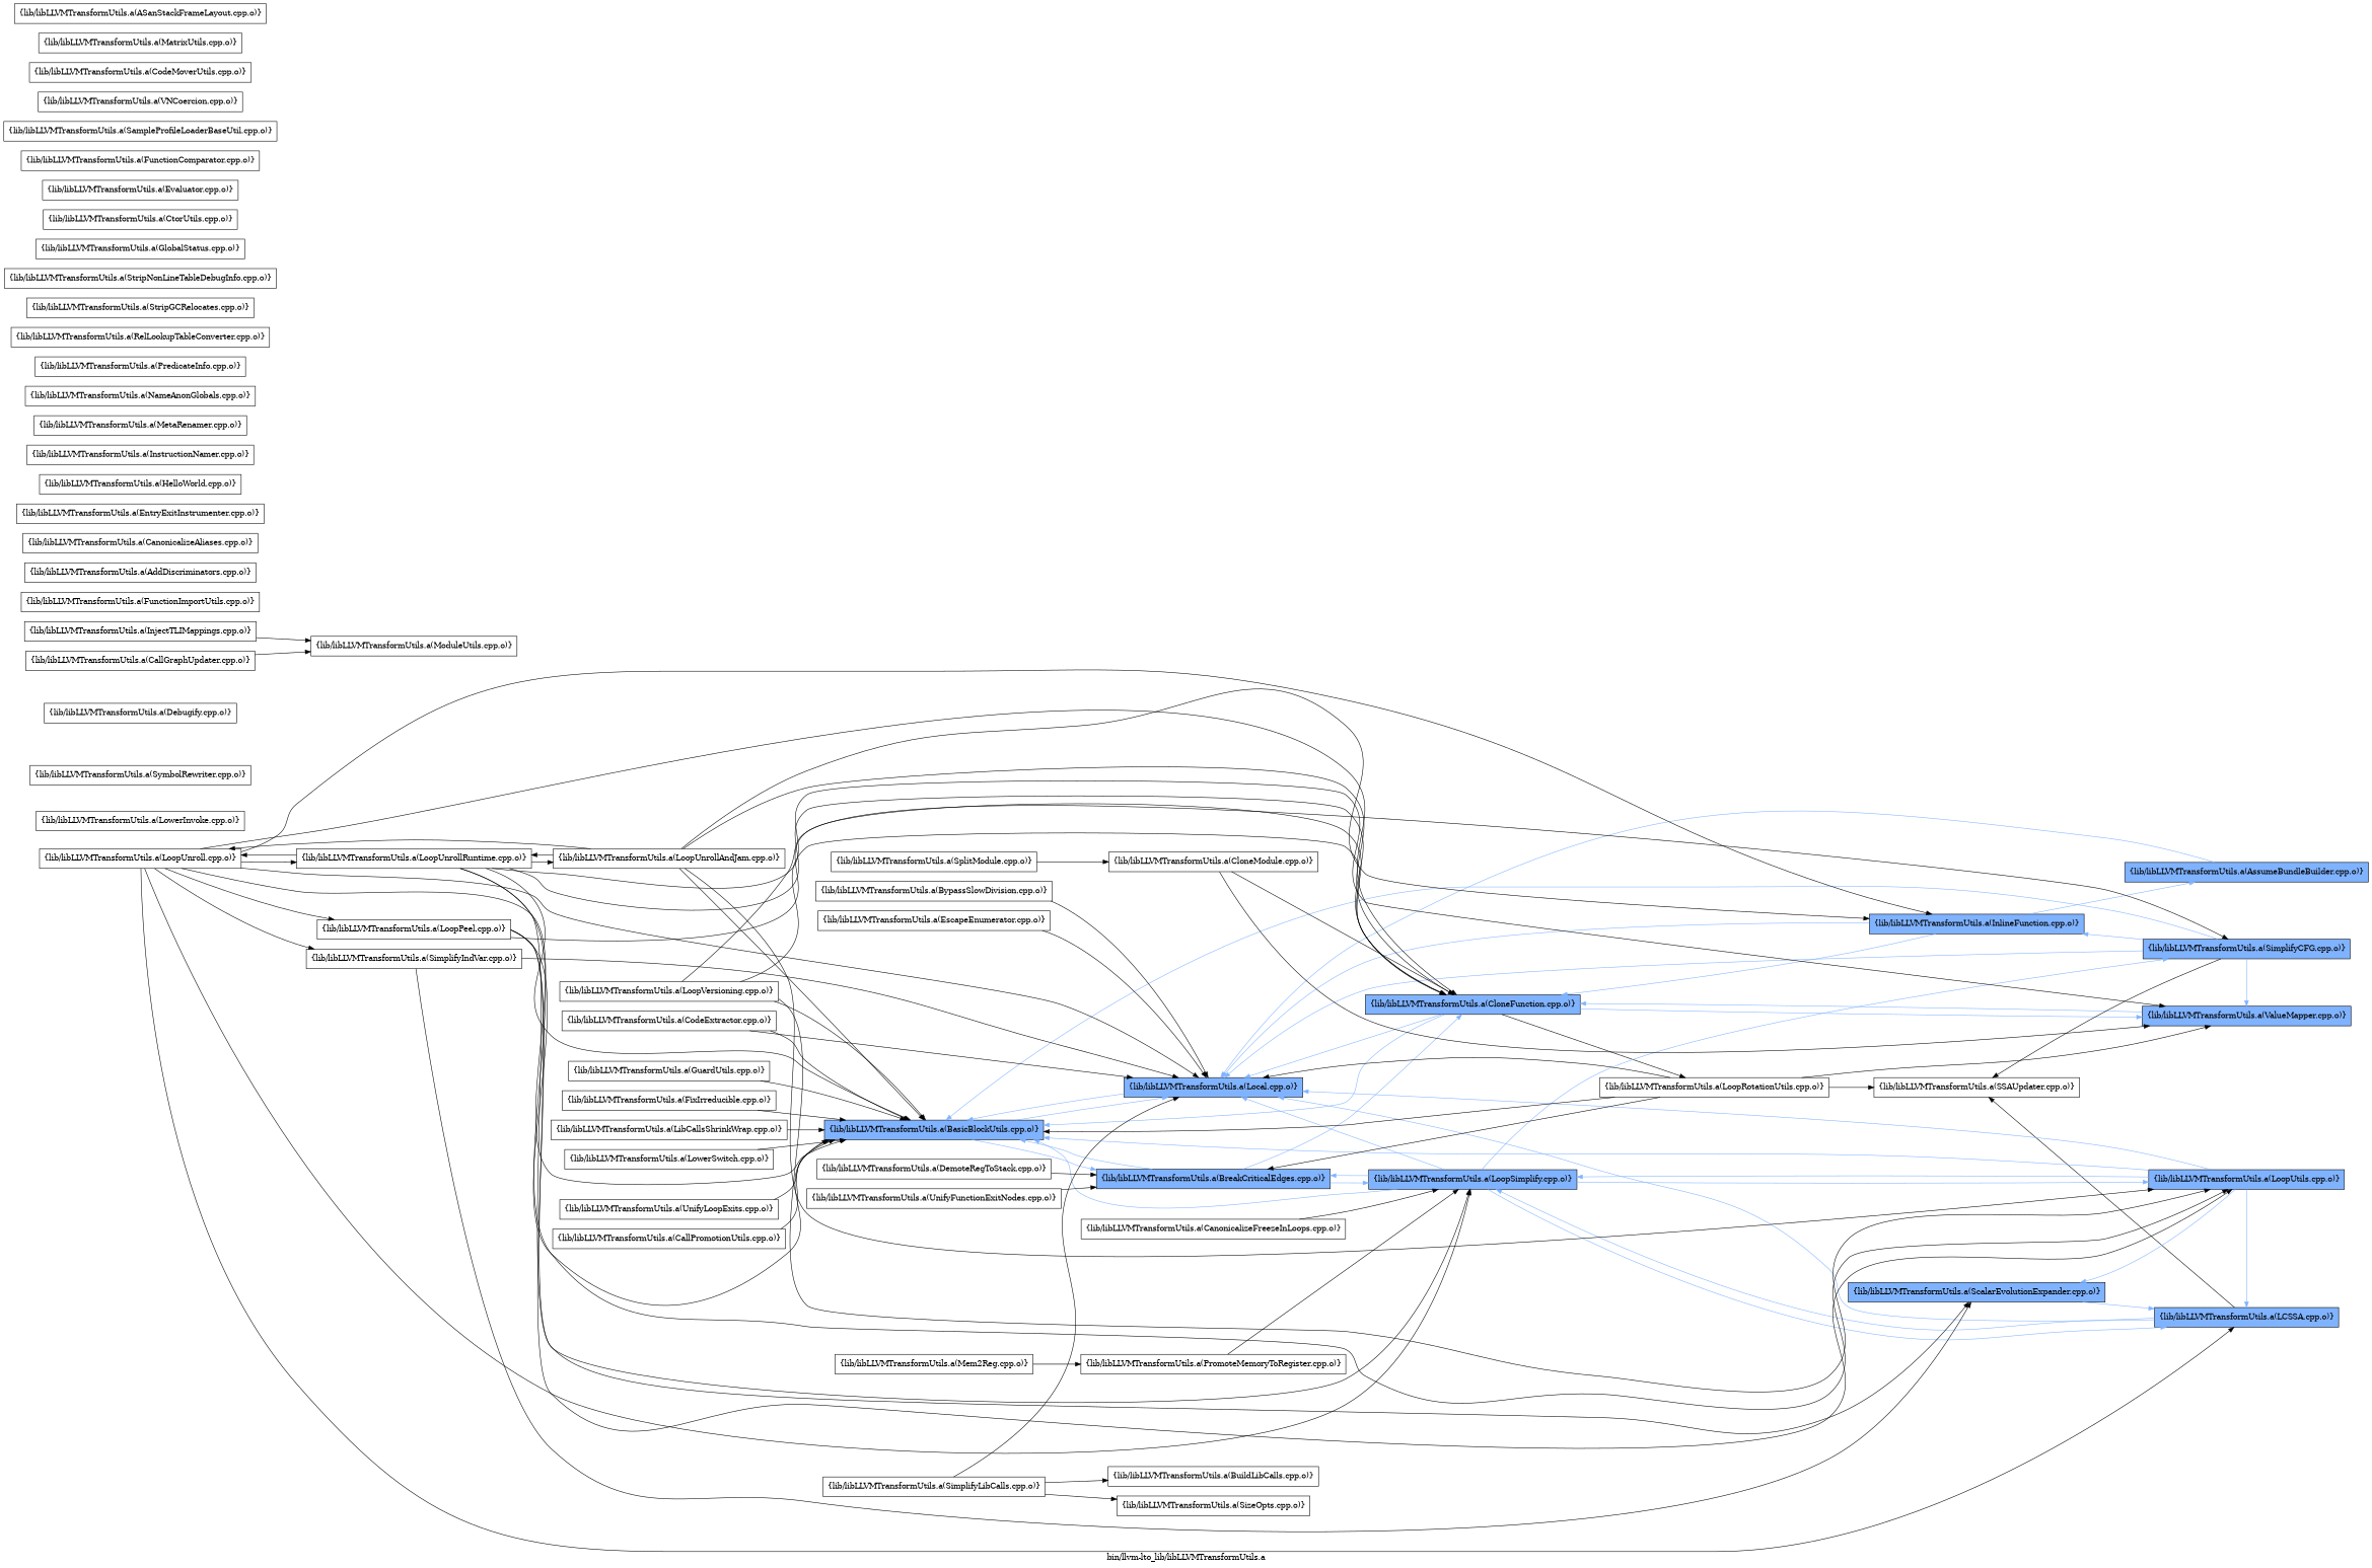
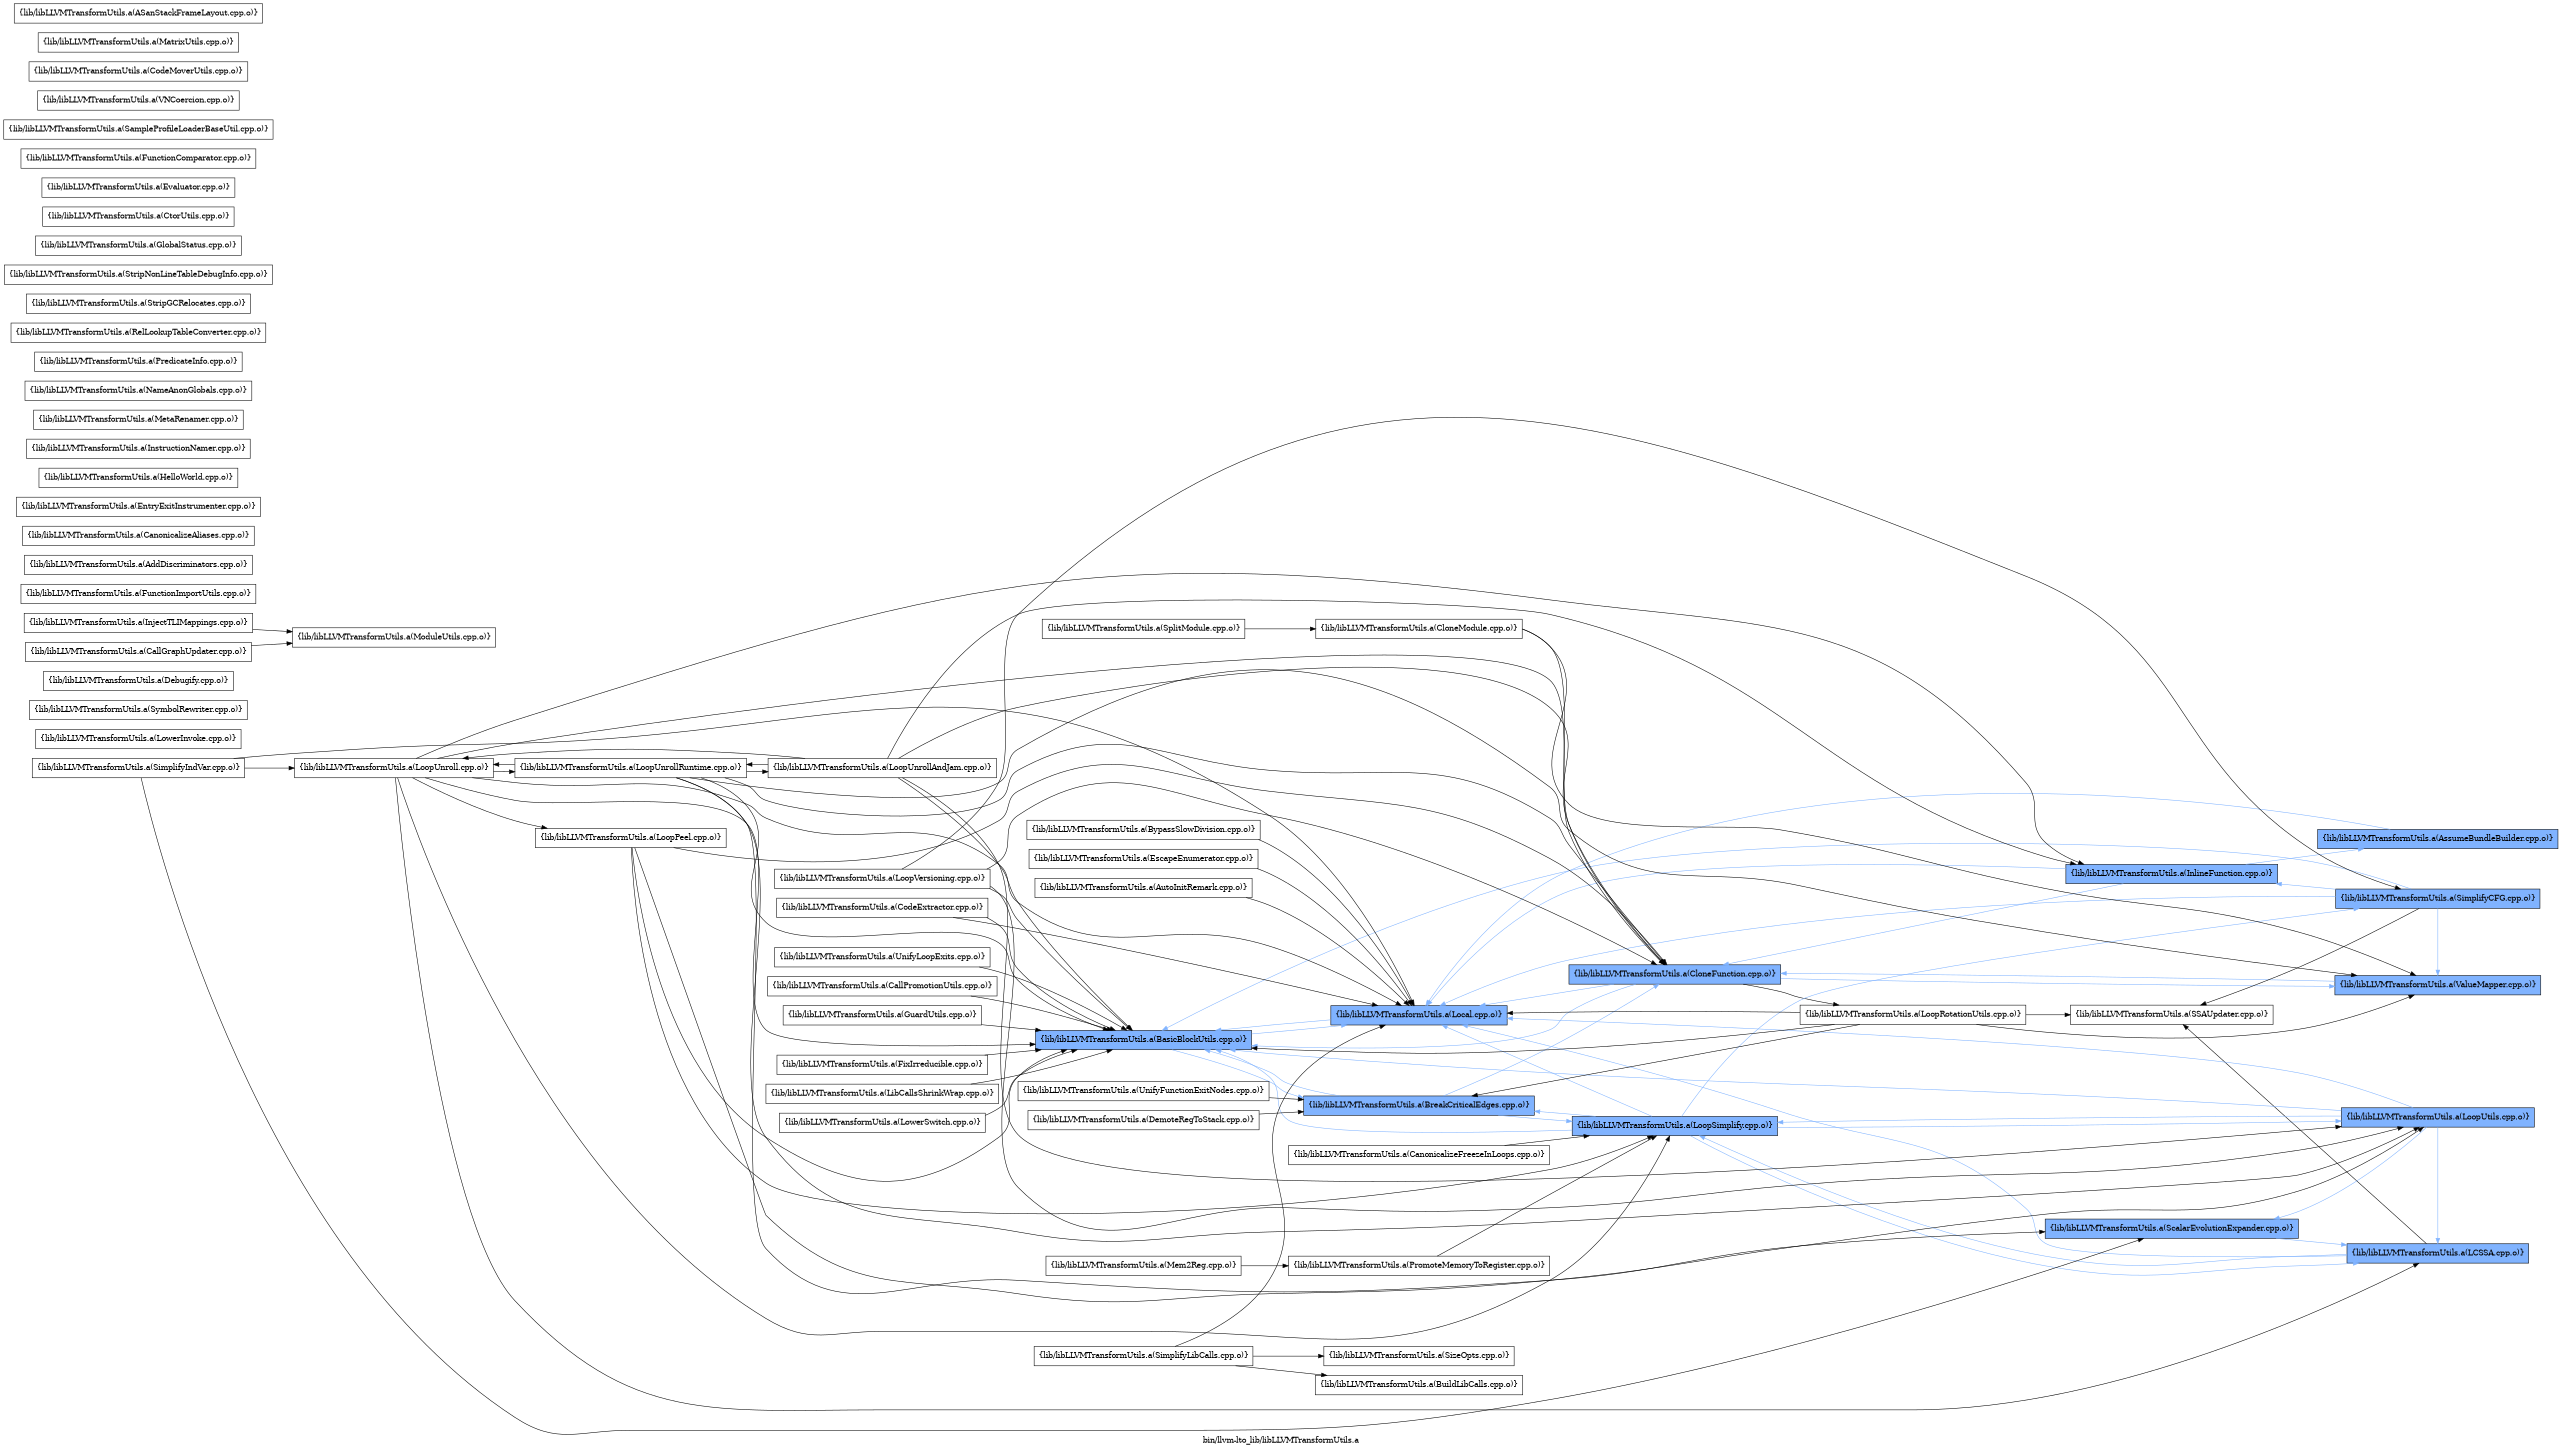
  digraph {
    label="bin/llvm-lto_lib/libLLVMTransformUtils.a"
    rankdir=LR
    node [group=0 shape=box]
    n1 [fillcolor="0.600000 0.5 1" group=1 label="{lib/libLLVMTransformUtils.a(BasicBlockUtils.cpp.o)}" style=filled]
    n2 [fillcolor="0.600000 0.5 1" group=1 label="{lib/libLLVMTransformUtils.a(BreakCriticalEdges.cpp.o)}" style=filled]
    n3 [fillcolor="0.600000 0.5 1" group=1 label="{lib/libLLVMTransformUtils.a(Local.cpp.o)}" style=filled]
    n4 [fillcolor="0.600000 0.5 1" group=1 label="{lib/libLLVMTransformUtils.a(CloneFunction.cpp.o)}" style=filled]
    n5 [fillcolor="0.600000 0.5 1" group=1 label="{lib/libLLVMTransformUtils.a(LoopSimplify.cpp.o)}" style=filled]
    n6 [fillcolor="0.600000 0.5 1" group=1 label="{lib/libLLVMTransformUtils.a(ValueMapper.cpp.o)}" style=filled]
    n7 [fillcolor="0.600000 0.5 1" group=1 label="{lib/libLLVMTransformUtils.a(LCSSA.cpp.o)}" style=filled]
    n8 [fillcolor="0.600000 0.5 1" group=1 label="{lib/libLLVMTransformUtils.a(LoopUtils.cpp.o)}" style=filled]
    n9 [fillcolor="0.600000 0.5 1" group=1 label="{lib/libLLVMTransformUtils.a(SimplifyCFG.cpp.o)}" style=filled]
    n10 [label="{lib/libLLVMTransformUtils.a(SSAUpdater.cpp.o)}"]
    n11 [fillcolor="0.600000 0.5 1" group=1 label="{lib/libLLVMTransformUtils.a(ScalarEvolutionExpander.cpp.o)}" style=filled]
    n12 [fillcolor="0.600000 0.5 1" group=1 label="{lib/libLLVMTransformUtils.a(InlineFunction.cpp.o)}" style=filled]
    n13 [label="{lib/libLLVMTransformUtils.a(LoopRotationUtils.cpp.o)}"]
    n14 [fillcolor="0.600000 0.5 1" group=1 label="{lib/libLLVMTransformUtils.a(AssumeBundleBuilder.cpp.o)}" style=filled]
    n15 [label="{lib/libLLVMTransformUtils.a(SizeOpts.cpp.o)}"]
    n16 [label="{lib/libLLVMTransformUtils.a(CanonicalizeFreezeInLoops.cpp.o)}"]
    n17 [label="{lib/libLLVMTransformUtils.a(LowerInvoke.cpp.o)}"]
    n18 [label="{lib/libLLVMTransformUtils.a(SymbolRewriter.cpp.o)}"]
    n19 [label="{lib/libLLVMTransformUtils.a(BypassSlowDivision.cpp.o)}"]
    n20 [label="{lib/libLLVMTransformUtils.a(SimplifyLibCalls.cpp.o)}"]
    n21 [label="{lib/libLLVMTransformUtils.a(BuildLibCalls.cpp.o)}"]
    n22 [label="{lib/libLLVMTransformUtils.a(Debugify.cpp.o)}"]
    n23 [label="{lib/libLLVMTransformUtils.a(DemoteRegToStack.cpp.o)}"]
    n24 [label="{lib/libLLVMTransformUtils.a(EscapeEnumerator.cpp.o)}"]
    n25 [label="{lib/libLLVMTransformUtils.a(ModuleUtils.cpp.o)}"]
    n26 [label="{lib/libLLVMTransformUtils.a(FunctionImportUtils.cpp.o)}"]
    n27 [label="{lib/libLLVMTransformUtils.a(SplitModule.cpp.o)}"]
    n28 [label="{lib/libLLVMTransformUtils.a(CloneModule.cpp.o)}"]
    n29 [label="{lib/libLLVMTransformUtils.a(AddDiscriminators.cpp.o)}"]
    n30 [label="{lib/libLLVMTransformUtils.a(CanonicalizeAliases.cpp.o)}"]
    n31 [label="{lib/libLLVMTransformUtils.a(EntryExitInstrumenter.cpp.o)}"]
    n32 [label="{lib/libLLVMTransformUtils.a(FixIrreducible.cpp.o)}"]
    n33 [label="{lib/libLLVMTransformUtils.a(HelloWorld.cpp.o)}"]
    n34 [label="{lib/libLLVMTransformUtils.a(InjectTLIMappings.cpp.o)}"]
    n35 [label="{lib/libLLVMTransformUtils.a(InstructionNamer.cpp.o)}"]
    n36 [label="{lib/libLLVMTransformUtils.a(LibCallsShrinkWrap.cpp.o)}"]
    n37 [label="{lib/libLLVMTransformUtils.a(LoopVersioning.cpp.o)}"]
    n38 [label="{lib/libLLVMTransformUtils.a(LowerSwitch.cpp.o)}"]
    n39 [label="{lib/libLLVMTransformUtils.a(Mem2Reg.cpp.o)}"]
    n40 [label="{lib/libLLVMTransformUtils.a(PromoteMemoryToRegister.cpp.o)}"]
    n41 [label="{lib/libLLVMTransformUtils.a(MetaRenamer.cpp.o)}"]
    n42 [label="{lib/libLLVMTransformUtils.a(NameAnonGlobals.cpp.o)}"]
    n43 [label="{lib/libLLVMTransformUtils.a(PredicateInfo.cpp.o)}"]
    n44 [label="{lib/libLLVMTransformUtils.a(RelLookupTableConverter.cpp.o)}"]
    n45 [label="{lib/libLLVMTransformUtils.a(StripGCRelocates.cpp.o)}"]
    n46 [label="{lib/libLLVMTransformUtils.a(StripNonLineTableDebugInfo.cpp.o)}"]
    n47 [label="{lib/libLLVMTransformUtils.a(UnifyFunctionExitNodes.cpp.o)}"]
    n48 [label="{lib/libLLVMTransformUtils.a(UnifyLoopExits.cpp.o)}"]
    n49 [label="{lib/libLLVMTransformUtils.a(CallGraphUpdater.cpp.o)}"]
    n50 [label="{lib/libLLVMTransformUtils.a(CodeExtractor.cpp.o)}"]
    n51 [label="{lib/libLLVMTransformUtils.a(GlobalStatus.cpp.o)}"]
    n52 [label="{lib/libLLVMTransformUtils.a(CtorUtils.cpp.o)}"]
    n53 [label="{lib/libLLVMTransformUtils.a(Evaluator.cpp.o)}"]
    n54 [label="{lib/libLLVMTransformUtils.a(CallPromotionUtils.cpp.o)}"]
    n55 [label="{lib/libLLVMTransformUtils.a(FunctionComparator.cpp.o)}"]
    n56 [label="{lib/libLLVMTransformUtils.a(SampleProfileLoaderBaseUtil.cpp.o)}"]
+   n57 [label="{lib/libLLVMTransformUtils.a(AutoInitRemark.cpp.o)}"]
    n58 [label="{lib/libLLVMTransformUtils.a(GuardUtils.cpp.o)}"]
    n59 [label="{lib/libLLVMTransformUtils.a(VNCoercion.cpp.o)}"]
    n60 [label="{lib/libLLVMTransformUtils.a(SimplifyIndVar.cpp.o)}"]
    n61 [label="{lib/libLLVMTransformUtils.a(CodeMoverUtils.cpp.o)}"]
    n62 [label="{lib/libLLVMTransformUtils.a(LoopPeel.cpp.o)}"]
    n63 [label="{lib/libLLVMTransformUtils.a(LoopUnroll.cpp.o)}"]
    n64 [label="{lib/libLLVMTransformUtils.a(LoopUnrollRuntime.cpp.o)}"]
    n65 [label="{lib/libLLVMTransformUtils.a(LoopUnrollAndJam.cpp.o)}"]
    n66 [label="{lib/libLLVMTransformUtils.a(MatrixUtils.cpp.o)}"]
    n67 [label="{lib/libLLVMTransformUtils.a(ASanStackFrameLayout.cpp.o)}"]
    subgraph sub_1 {
      rank=same
      n1
    }
    subgraph sub_2 {
      rank=same
      n2
      n3
    }
    subgraph sub_3 {
      rank=same
      n4
      n5
    }
    subgraph sub_4 {
      rank=same
      n6
      n7
      n8
      n9
    }
    subgraph sub_5 {
      rank=same
      n10
      n11
      n12
    }
    n1 -> n2 [color="0.600000 0.5 1"]
    n1 -> n3 [color="0.600000 0.5 1"]
    n2 -> n1 [color="0.600000 0.5 1"]
    n2 -> n4 [color="0.600000 0.5 1"]
    n2 -> n5 [color="0.600000 0.5 1"]
    n3 -> n1 [color="0.600000 0.5 1"]
    n4 -> n1 [color="0.600000 0.5 1"]
    n4 -> n3 [color="0.600000 0.5 1"]
    n4 -> n6 [color="0.600000 0.5 1"]
    n4 -> n13
    n5 -> n1 [color="0.600000 0.5 1"]
    n5 -> n2 [color="0.600000 0.5 1"]
    n5 -> n3 [color="0.600000 0.5 1"]
    n5 -> n7 [color="0.600000 0.5 1"]
    n5 -> n8 [color="0.600000 0.5 1"]
    n5 -> n9 [color="0.600000 0.5 1"]
    n6 -> n4 [color="0.600000 0.5 1"]
    n7 -> n3 [color="0.600000 0.5 1"]
    n7 -> n5 [color="0.600000 0.5 1"]
    n7 -> n10
    n8 -> n1 [color="0.600000 0.5 1"]
    n8 -> n3 [color="0.600000 0.5 1"]
    n8 -> n5 [color="0.600000 0.5 1"]
    n8 -> n7 [color="0.600000 0.5 1"]
    n8 -> n11 [color="0.600000 0.5 1"]
    n9 -> n1 [color="0.600000 0.5 1"]
    n9 -> n3 [color="0.600000 0.5 1"]
    n9 -> n6 [color="0.600000 0.5 1"]
    n9 -> n10
    n9 -> n12 [color="0.600000 0.5 1"]
    n11 -> n7 [color="0.600000 0.5 1"]
    n12 -> n3 [color="0.600000 0.5 1"]
    n12 -> n4 [color="0.600000 0.5 1"]
    n12 -> n14 [color="0.600000 0.5 1"]
    n13 -> n1
    n13 -> n2
    n13 -> n3
    n13 -> n6
    n13 -> n10
    n14 -> n3 [color="0.600000 0.5 1"]
    n16 -> n5
    n19 -> n3
    n20 -> n3
    n20 -> n15
    n20 -> n21
    n23 -> n2
    n24 -> n3
    n27 -> n28
    n28 -> n4
    n28 -> n6
    n32 -> n1
    n34 -> n25
    n36 -> n1
    n37 -> n1
    n37 -> n4
    n37 -> n8
    n37 -> n9
    n38 -> n1
    n39 -> n40
    n40 -> n5
    n47 -> n2
    n48 -> n1
    n49 -> n25
    n50 -> n1
    n50 -> n3
    n54 -> n1
+   n57 -> n3
    n58 -> n1
    n60 -> n3
    n60 -> n11
    n62 -> n1
    n62 -> n4
    n62 -> n5
    n62 -> n8
    n63 -> n1
    n63 -> n3
    n63 -> n4
    n63 -> n5
    n63 -> n7
    n63 -> n12
-   n63 -> n60
+   n60 -> n63
    n63 -> n62
    n63 -> n64
    n64 -> n1
    n64 -> n4
    n64 -> n6
    n64 -> n8
    n64 -> n11
    n64 -> n63
    n64 -> n65
    n65 -> n1
    n65 -> n4
    n65 -> n8
    n65 -> n12
    n65 -> n63
    n65 -> n64
  }
